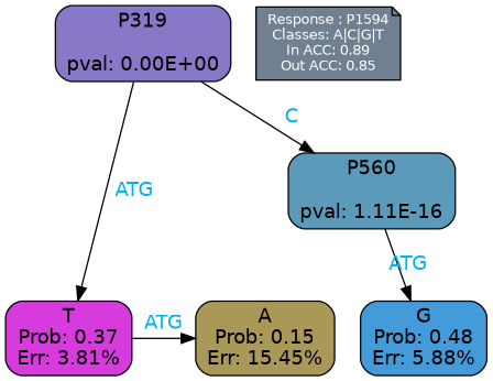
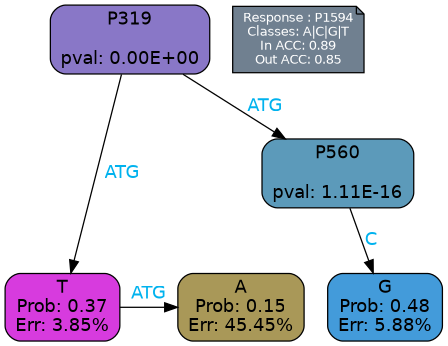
  digraph {
    ranksep=equally
    splines=polylines
    node [color=black fontname=helvetica shape=box style="filled, rounded"]
    edge [fontcolor=deepskyblue2 fontname=helvetica]
-   n1 [fillcolor="#a99858" label="A\nProb: 0.15\nErr: 15.45%"]
+   n1 [fillcolor="#a99858" label="A\nProb: 0.15\nErr: 45.45%"]
    n2 [fillcolor="#439bda" label="G\nProb: 0.48\nErr: 5.88%"]
-   n3 [fillcolor="#d73bde" label="T\nProb: 0.37\nErr: 3.81%"]
+   n3 [fillcolor="#d73bde" label="T\nProb: 0.37\nErr: 3.85%"]
    n4 [align=left fillcolor=slategray fontcolor=white fontsize=10 label="Response : P1594\nClasses: A|C|G|T\nIn ACC: 0.89\nOut ACC: 0.85\n" shape=note style=filled]
    n5 [fillcolor="#8977c7" label="P319\n\npval: 0.00E+00"]
    n6 [fillcolor="#5c9aba" label="P560\n\npval: 1.11E-16"]
    subgraph sub_1 {
      rank=same
      n1
      n2
      n3
    }
    subgraph sub_2 {
      rank=same
      n4
      n5
    }
    n3 -> n1 [label=ATG]
    n5 -> n3 [label=ATG]
-   n5 -> n6 [label=C]
-   n6 -> n2 [label=ATG]
+   n5 -> n6 [label=ATG]
+   n6 -> n2 [label=C]
  }
